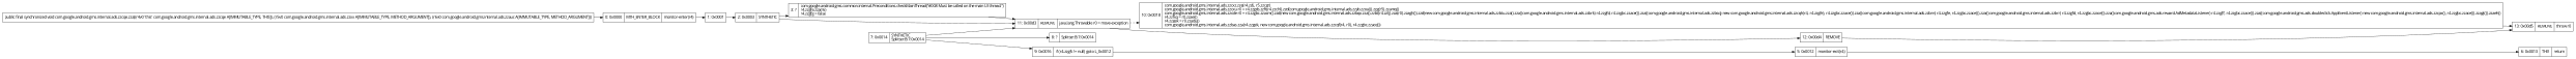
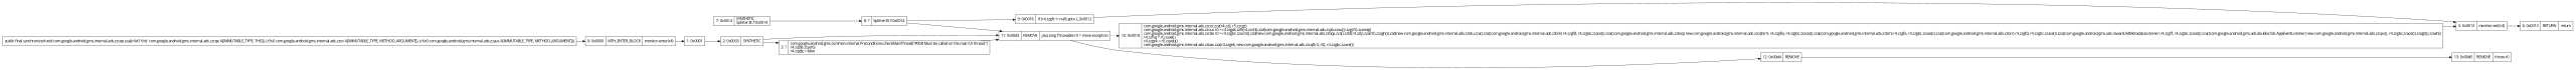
  digraph {
    fontname="Open Sans"
    rankdir=LR
    node [fontname="Open Sans" shape=record]
    edge [fontname="Open Sans"]
    n1 [label="{0\:\ 0x0000|MTH_ENTER_BLOCK\l|monitor\-enter(r4)\l}"]
    n2 [label="{1\:\ 0x0001}"]
    n3 [label="{2\:\ 0x0003|SYNTHETIC\l}"]
    n4 [label="{3\:\ ?|com.google.android.gms.common.internal.Preconditions.checkMainThread(\"#008 Must be called on the main UI thread.\")\lr4.zzgfe.zza(r6)\lr4.zzgfg = false\l}"]
    n5 [label="{11\:\ 0x00d3|REMOVE\l|java.lang.Throwable r0 = move\-exception\l}"]
    n6 [label="{10\:\ 0x0018|com.google.android.gms.internal.ads.zzcxz.zze(r4.zzlj, r5.zzcgr)\lcom.google.android.gms.internal.ads.zzcxu r0 = r4.zzgds.zzft(r4.zzchl).zzd(com.google.android.gms.internal.ads.zzyb.zzou()).zzg(r5).zzamq()\lcom.google.android.gms.internal.ads.zzcde r0 = r4.zzgbc.zzacm().zzd(new com.google.android.gms.internal.ads.zzbqx.zza().zzbt(r4.zzlj).zza(r0).zzagh()).zzd(new com.google.android.gms.internal.ads.zzbtu.zza().zza((com.google.android.gms.internal.ads.zzbrk) r4.zzgfd, r4.zzgbc.zzace()).zza((com.google.android.gms.internal.ads.zzbsq) new com.google.android.gms.internal.ads.zzcqh(r4, r4.zzgfe), r4.zzgbc.zzace()).zza((com.google.android.gms.internal.ads.zzbrn) r4.zzgfe, r4.zzgbc.zzace()).zza((com.google.android.gms.internal.ads.zzbrr) r4.zzgfd, r4.zzgbc.zzace()).zza((com.google.android.gms.ads.reward.AdMetadataListener) r4.zzgff, r4.zzgbc.zzace()).zza((com.google.android.gms.ads.doubleclick.AppEventListener) new com.google.android.gms.internal.ads.zzcpx(), r4.zzgbc.zzace()).zzagt()).zzaeh()\lr4.zzfsq = r0.zzaei()\lr4.zzgek = r0.zzadu()\lcom.google.android.gms.internal.ads.zzbas.zza(r4.zzgek, new com.google.android.gms.internal.ads.zzcqf(r4, r0), r4.zzgbc.zzace())\l}"]
    n7 [label="{12\:\ 0x00d4|REMOVE\l}"]
    n8 [label="{5\:\ 0x0012|monitor\-exit(r4)\l}"]
-   n9 [label="{6\:\ 0x0013|THIS\l|return\l}"]
+   n9 [label="{6\:\ 0x0013|RETURN\l|return\l}"]
    n10 [label="{7\:\ 0x0014|SYNTHETIC\lSplitter:B:7:0x0014\l}"]
    n11 [label="{8\:\ ?|Splitter:B:7:0x0014\l}"]
    n12 [label="{9\:\ 0x0016|if (r4.zzgfc != null) goto L_0x0012\l}"]
    n13 [label="{13\:\ 0x00d5|REMOVE\l|throw r0\l}"]
    n14 [label="{public final synchronized void com.google.android.gms.internal.ads.zzcqe.zza((r4v0 'this' com.google.android.gms.internal.ads.zzcqe A[IMMUTABLE_TYPE, THIS]), (r5v0 com.google.android.gms.internal.ads.zzxx A[IMMUTABLE_TYPE, METHOD_ARGUMENT]), (r6v0 com.google.android.gms.internal.ads.zzauc A[IMMUTABLE_TYPE, METHOD_ARGUMENT])) }"]
    n1 -> n2
    n2 -> n3
    n3 -> n4
    n3 -> n5
    n4 -> n5
    n5 -> n6 [style=dashed]
    n5 -> n7
-   n6 -> n13
+   n6 -> n8
    n7 -> n13
    n8 -> n9
-   n10 -> n5
+   n11 -> n5
    n10 -> n11
-   n10 -> n12
+   n11 -> n12
    n12 -> n8
    n14 -> n1
  }
